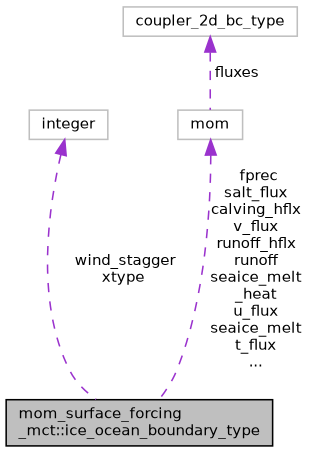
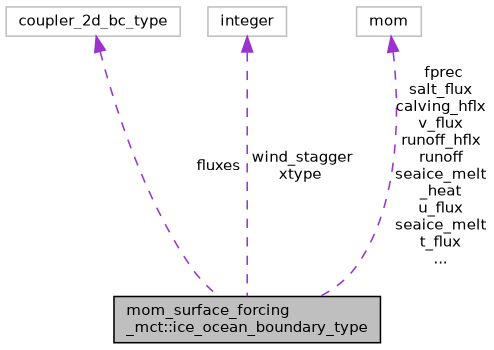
  digraph {
    node [color=grey75 fillcolor=white fontname=Helvetica fontsize=10 shape=record style=filled]
    edge [color=darkorchid3 dir=back fontname=Helvetica fontsize=10 labelfontname=Helvetica labelfontsize=10 style=dashed]
    n1 [color=black fillcolor=grey75 fontcolor=black height=0.2 label="mom_surface_forcing\l_mct::ice_ocean_boundary_type" width=0.4]
    n2 [height=0.2 label=coupler_2d_bc_type width=0.4]
    n3 [height=0.2 label=integer width=0.4]
    n4 [height=0.2 label=mom width=0.4]
-   n2 -> n4 [label=" fluxes"]
+   n2 -> n1 [label=" fluxes"]
    n3 -> n1 [label=" wind_stagger\nxtype"]
    n4 -> n1 [label=" fprec\nsalt_flux\ncalving_hflx\nv_flux\nrunoff_hflx\nrunoff\nseaice_melt\l_heat\nu_flux\nseaice_melt\nt_flux\n..."]
  }
